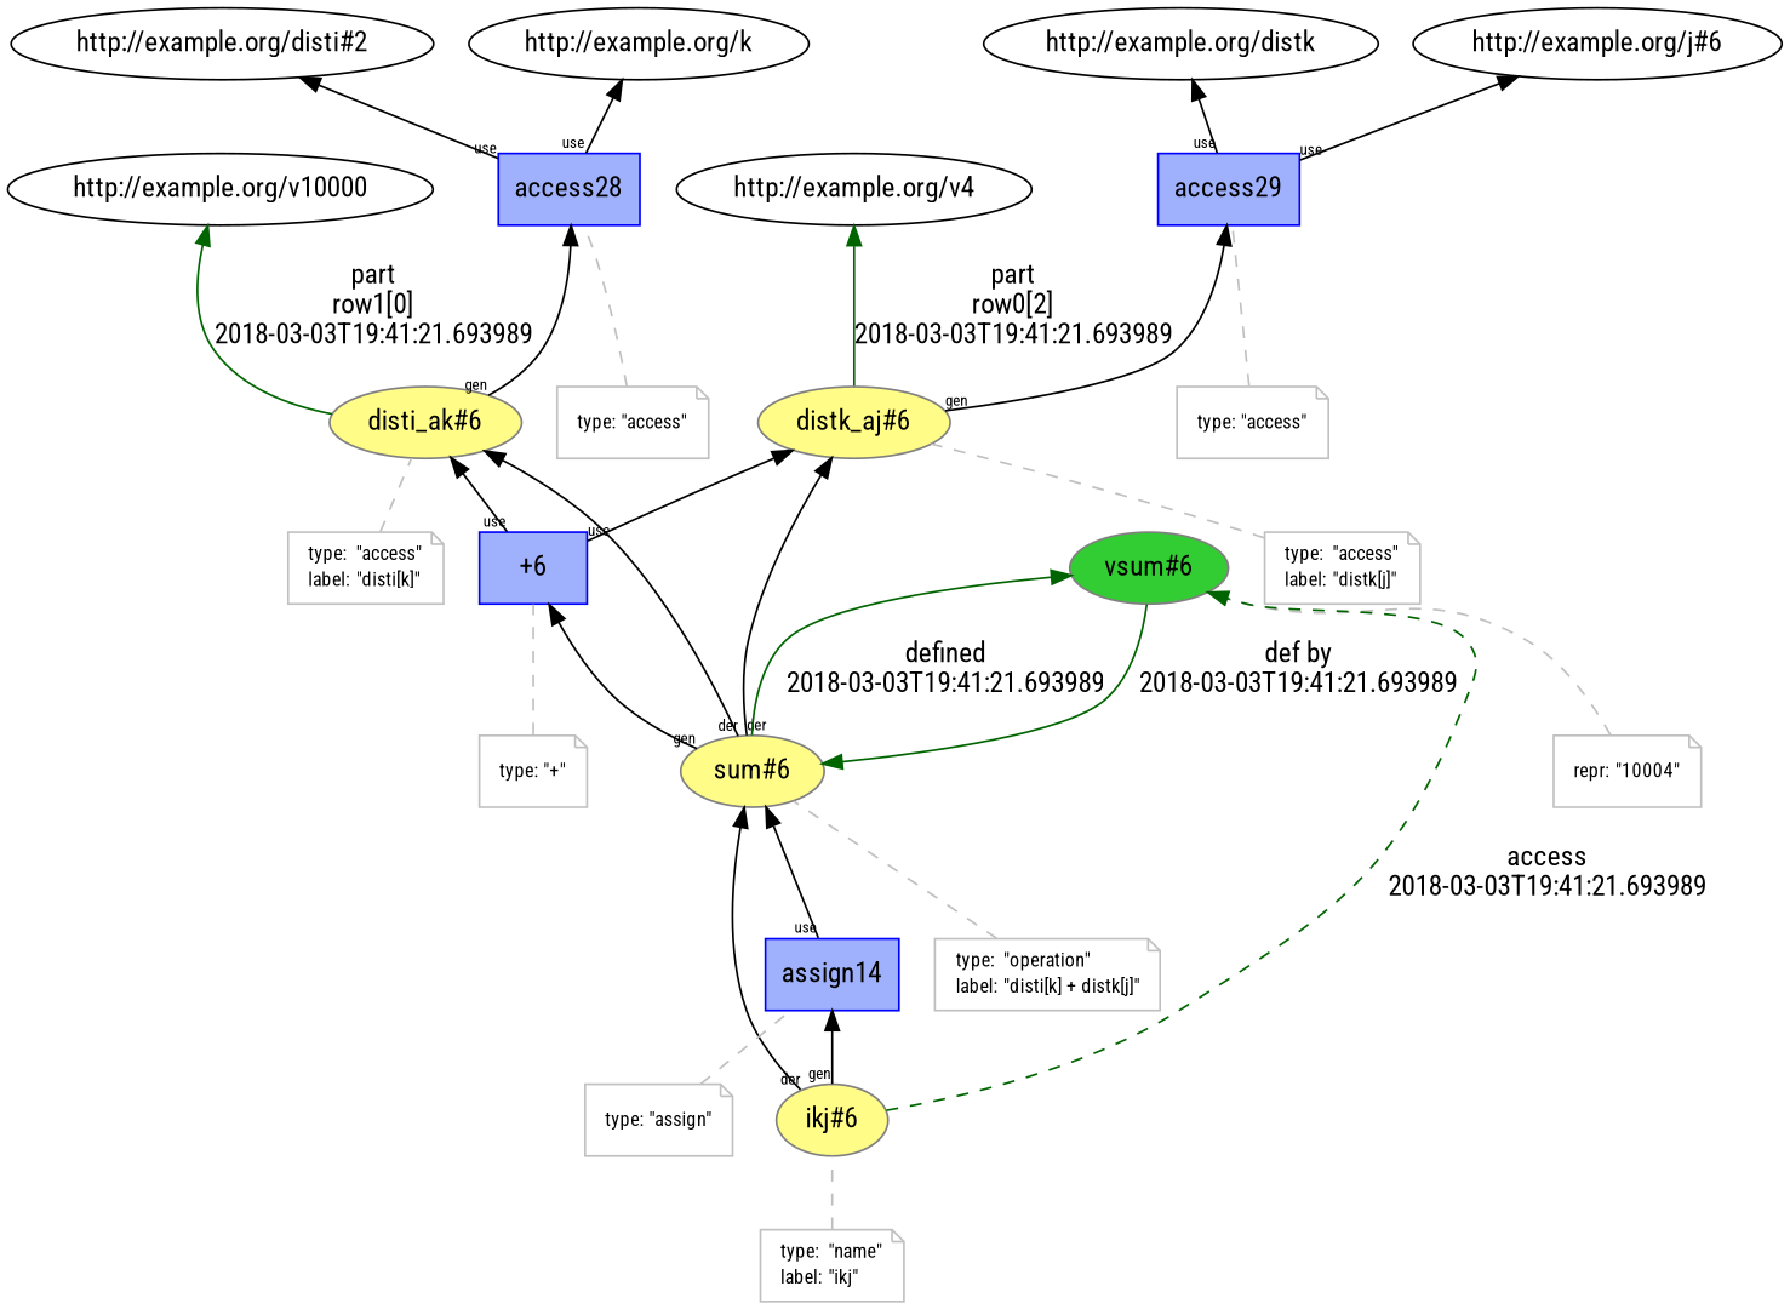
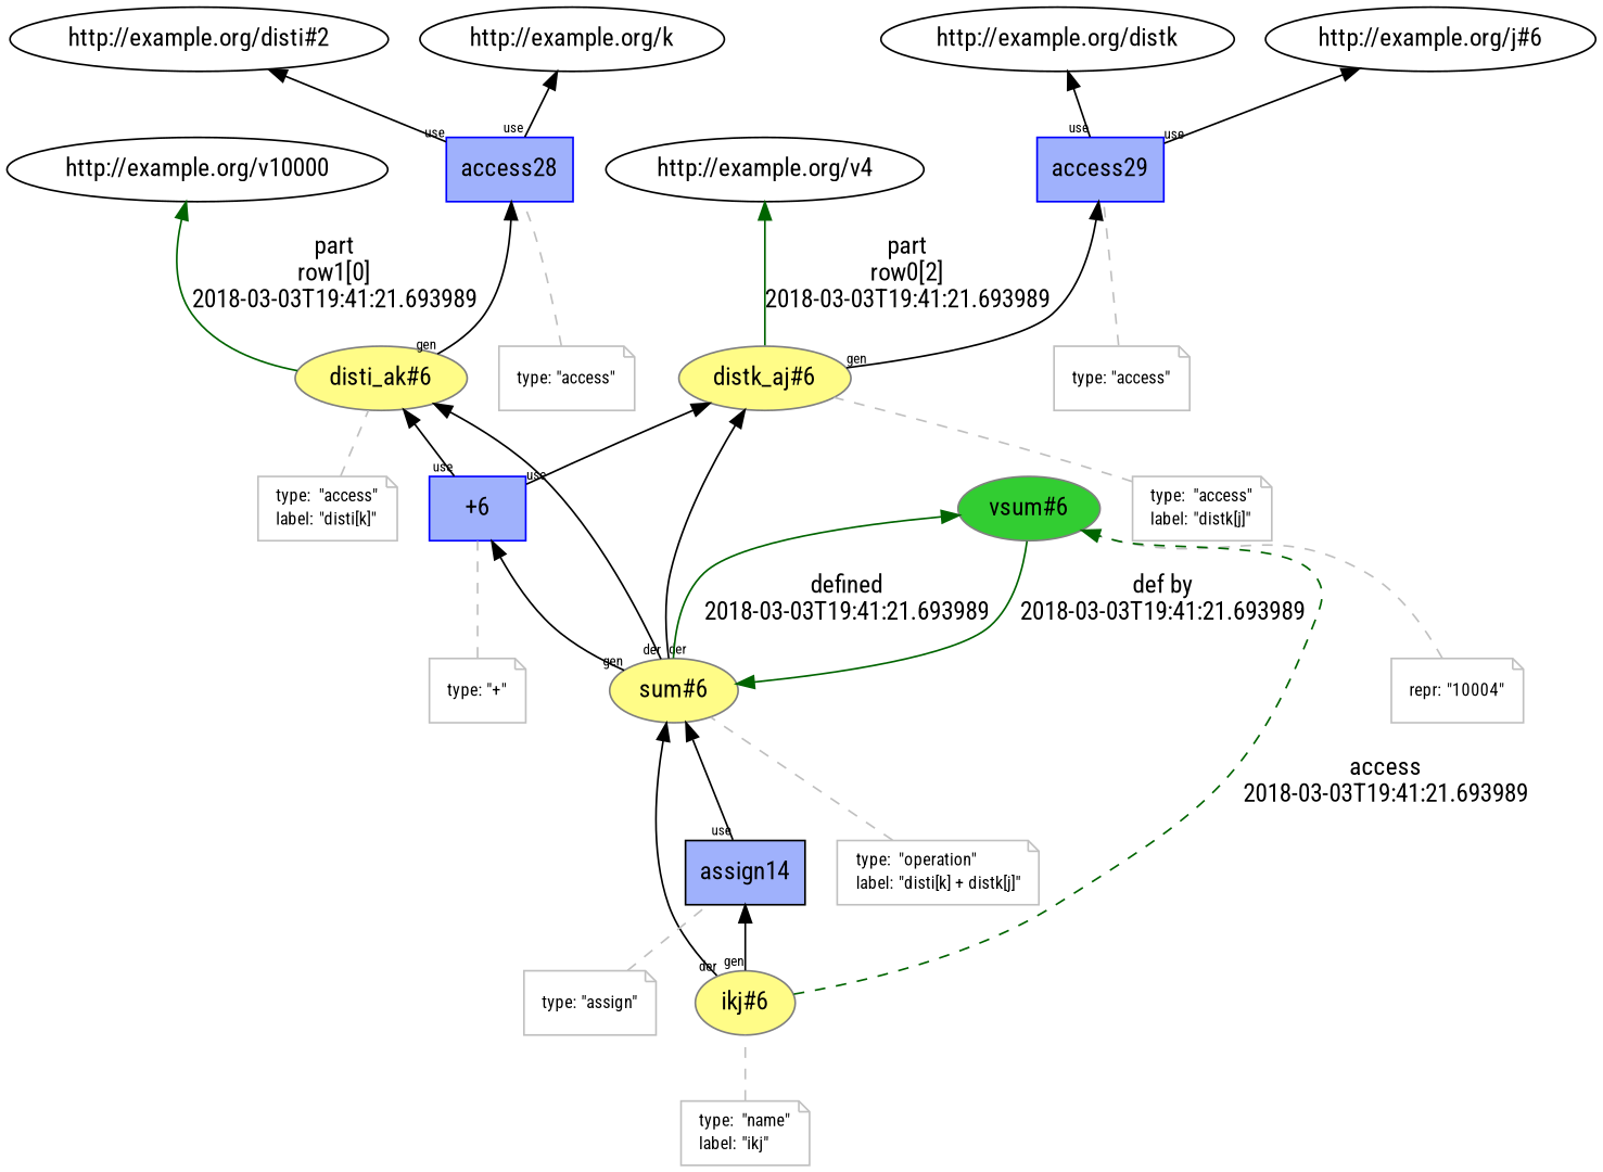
  digraph {
    fontname="Roboto Condensed"
    rankdir=BT
    node [color=gray fontname="Roboto Condensed"]
    edge [fontname="Roboto Condensed" labelangle=60.0 labeldistance=1.5 labelfontsize=8 rotation=20]
    n1 [color="#808080" fillcolor="#FFFC87" label="disti_ak#6" style=filled]
    "http://example.org/v10000" [color=""]
    n3 [color="#0000FF" fillcolor="#9FB1FC" label=access28 shape=polygon sides=4 style=filled]
    "http://example.org/disti#2" [color=""]
    "http://example.org/k" [color=""]
    n6 [fontcolor=black fontsize=10 label=<<TABLE cellpadding="0" border="0"> 	<TR> 	    <TD align="left">type:</TD> 	    <TD align="left">&quot;access&quot;</TD> 	</TR> 	<TR> 	    <TD align="left">label:</TD> 	    <TD align="left">&quot;disti[k]&quot;</TD> 	</TR> </TABLE>> shape=note]
    n7 [fontcolor=black fontsize=10 label=<<TABLE cellpadding="0" border="0"> 	<TR> 	    <TD align="left">type:</TD> 	    <TD align="left">&quot;access&quot;</TD> 	</TR> </TABLE>> shape=note]
    n8 [color="#808080" fillcolor="#FFFC87" label="distk_aj#6" style=filled]
    "http://example.org/v4" [color=""]
    n10 [color="#0000FF" fillcolor="#9FB1FC" label=access29 shape=polygon sides=4 style=filled]
    "http://example.org/distk" [color=""]
    "http://example.org/j#6" [color=""]
    n13 [fontcolor=black fontsize=10 label=<<TABLE cellpadding="0" border="0"> 	<TR> 	    <TD align="left">type:</TD> 	    <TD align="left">&quot;access&quot;</TD> 	</TR> 	<TR> 	    <TD align="left">label:</TD> 	    <TD align="left">&quot;distk[j]&quot;</TD> 	</TR> </TABLE>> shape=note]
    n14 [fontcolor=black fontsize=10 label=<<TABLE cellpadding="0" border="0"> 	<TR> 	    <TD align="left">type:</TD> 	    <TD align="left">&quot;access&quot;</TD> 	</TR> </TABLE>> shape=note]
    n15 [color="#808080" fillcolor="#FFFC87" label="sum#6" style=filled]
    n16 [color="#808080" fillcolor="#32CD32" label="vsum#6" style=filled]
    n17 [color="#0000FF" fillcolor="#9FB1FC" label="+6" shape=polygon sides=4 style=filled]
    n18 [fontcolor=black fontsize=10 label=<<TABLE cellpadding="0" border="0"> 	<TR> 	    <TD align="left">type:</TD> 	    <TD align="left">&quot;operation&quot;</TD> 	</TR> 	<TR> 	    <TD align="left">label:</TD> 	    <TD align="left">&quot;disti[k] + distk[j]&quot;</TD> 	</TR> </TABLE>> shape=note]
    n19 [fontcolor=black fontsize=10 label=<<TABLE cellpadding="0" border="0"> 	<TR> 	    <TD align="left">repr:</TD> 	    <TD align="left">&quot;10004&quot;</TD> 	</TR> </TABLE>> shape=note]
    n20 [fontcolor=black fontsize=10 label=<<TABLE cellpadding="0" border="0"> 	<TR> 	    <TD align="left">type:</TD> 	    <TD align="left">&quot;+&quot;</TD> 	</TR> </TABLE>> shape=note]
    n21 [color="#808080" fillcolor="#FFFC87" label="ikj#6" style=filled]
-   n22 [color="#0000FF" fillcolor="#9FB1FC" label=assign14 shape=polygon sides=4 style=filled]
+   n22 [color=black fillcolor="#9FB1FC" label=assign14 shape=polygon sides=4 style=filled]
    n23 [fontcolor=black fontsize=10 label=<<TABLE cellpadding="0" border="0"> 	<TR> 	    <TD align="left">type:</TD> 	    <TD align="left">&quot;name&quot;</TD> 	</TR> 	<TR> 	    <TD align="left">label:</TD> 	    <TD align="left">&quot;ikj&quot;</TD> 	</TR> </TABLE>> shape=note]
    n24 [fontcolor=black fontsize=10 label=<<TABLE cellpadding="0" border="0"> 	<TR> 	    <TD align="left">type:</TD> 	    <TD align="left">&quot;assign&quot;</TD> 	</TR> </TABLE>> shape=note]
    n1 -> "http://example.org/v10000" [color=darkgreen label="part\nrow1[0]\n2018-03-03T19:41:21.693989"]
    n1 -> n3 [taillabel=gen]
    n3 -> "http://example.org/disti#2" [taillabel=use]
    n3 -> "http://example.org/k" [taillabel=use]
    n6 -> n1 [arrowhead=none color=gray style=dashed labelangle="" labeldistance="" labelfontsize="" rotation=""]
    n7 -> n3 [arrowhead=none color=gray style=dashed labelangle="" labeldistance="" labelfontsize="" rotation=""]
    n8 -> "http://example.org/v4" [color=darkgreen label="part\nrow0[2]\n2018-03-03T19:41:21.693989"]
    n8 -> n10 [taillabel=gen]
    n10 -> "http://example.org/distk" [taillabel=use]
    n10 -> "http://example.org/j#6" [taillabel=use]
    n13 -> n8 [arrowhead=none color=gray style=dashed labelangle="" labeldistance="" labelfontsize="" rotation=""]
    n14 -> n10 [arrowhead=none color=gray style=dashed labelangle="" labeldistance="" labelfontsize="" rotation=""]
    n15 -> n1 [taillabel=der]
    n15 -> n8 [taillabel=der]
    n15 -> n16 [color=darkgreen label="defined\n2018-03-03T19:41:21.693989"]
    n15 -> n17 [taillabel=gen]
    n16 -> n15 [color=darkgreen label="def by\n2018-03-03T19:41:21.693989"]
    n17 -> n1 [taillabel=use]
    n17 -> n8 [taillabel=use]
    n18 -> n15 [arrowhead=none color=gray style=dashed labelangle="" labeldistance="" labelfontsize="" rotation=""]
    n19 -> n16 [arrowhead=none color=gray style=dashed labelangle="" labeldistance="" labelfontsize="" rotation=""]
    n20 -> n17 [arrowhead=none color=gray style=dashed labelangle="" labeldistance="" labelfontsize="" rotation=""]
    n21 -> n15 [taillabel=der]
    n21 -> n16 [color=darkgreen label="access\n2018-03-03T19:41:21.693989" style=dashed]
    n21 -> n22 [taillabel=gen]
    n22 -> n15 [taillabel=use]
    n23 -> n21 [arrowhead=none color=gray style=dashed labelangle="" labeldistance="" labelfontsize="" rotation=""]
    n24 -> n22 [arrowhead=none color=gray style=dashed labelangle="" labeldistance="" labelfontsize="" rotation=""]
  }
